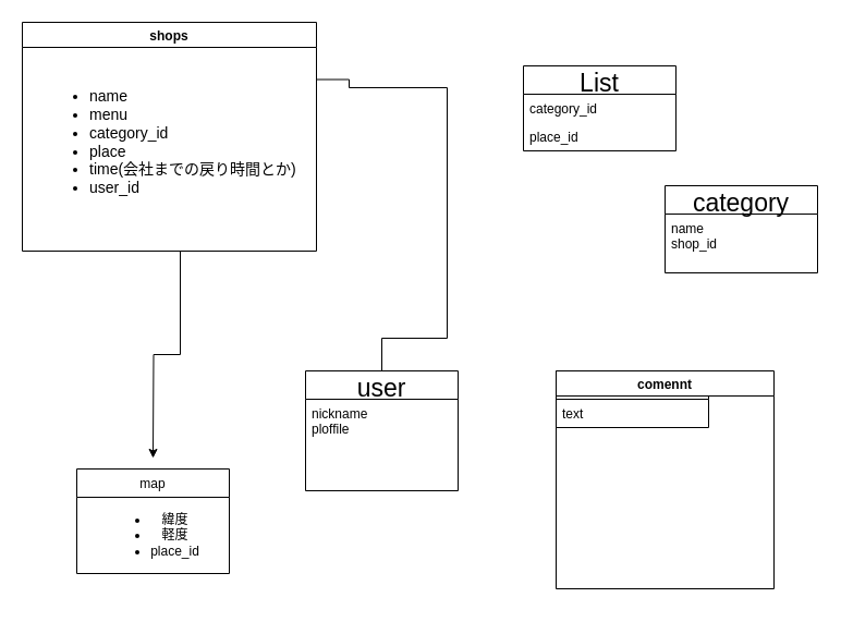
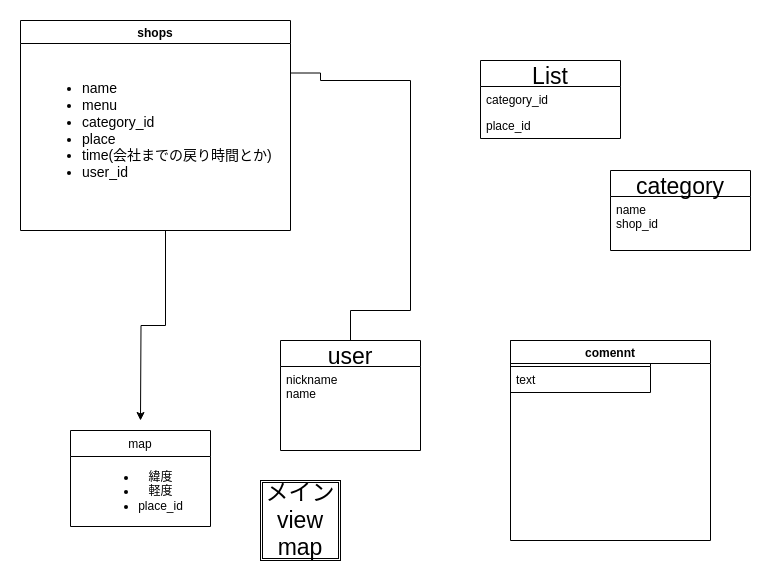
  <mxCell id="0" />
  <mxCell id="1" parent="0" />
  <mxCell id="2" value="shops" style="swimlane;" vertex="1" parent="1"><mxGeometry x="20" y="20" width="270" height="210" as="geometry" /></mxCell>
  <mxCell id="3" value="&lt;ul style=&quot;font-size: 14px&quot;&gt;&lt;li&gt;&lt;span&gt;name&lt;/span&gt;&lt;/li&gt;&lt;li&gt;&lt;span&gt;menu&lt;/span&gt;&lt;/li&gt;&lt;li&gt;category_id&lt;/li&gt;&lt;li&gt;&lt;span&gt;place&lt;/span&gt;&lt;/li&gt;&lt;li&gt;time(会社までの戻り時間とか)&lt;/li&gt;&lt;li&gt;&lt;span&gt;user_id&lt;/span&gt;&lt;/li&gt;&lt;/ul&gt;" style="text;html=1;align=left;verticalAlign=middle;resizable=0;points=[];autosize=1;fontSize=23;" vertex="1" parent="2"><mxGeometry x="20" y="10" width="250" height="200" as="geometry" /></mxCell>
  <mxCell id="4" style="edgeStyle=orthogonalEdgeStyle;rounded=0;orthogonalLoop=1;jettySize=auto;html=1;exitX=1;exitY=0.25;exitDx=0;exitDy=0;entryX=0.5;entryY=0;entryDx=0;entryDy=0;endArrow=none;" edge="1" parent="1" source="2" target="12"><mxGeometry relative="1" as="geometry"><mxPoint x="290" y="310" as="targetPoint" /><Array as="points"><mxPoint x="320" y="73" /><mxPoint x="320" y="80" /><mxPoint x="410" y="80" /><mxPoint x="410" y="310" /><mxPoint x="350" y="310" /></Array></mxGeometry></mxCell>
  <mxCell id="5" value="map" style="swimlane;fontStyle=0;childLayout=stackLayout;horizontal=1;startSize=26;fillColor=none;horizontalStack=0;resizeParent=1;resizeParentMax=0;resizeLast=0;collapsible=1;marginBottom=0;align=center;" vertex="1" parent="1"><mxGeometry x="70" y="430" width="140" height="96" as="geometry" /></mxCell>
  <mxCell id="6" value="&lt;ul&gt;&lt;li&gt;緯度&lt;/li&gt;&lt;li&gt;軽度&lt;/li&gt;&lt;li&gt;place_id&lt;/li&gt;&lt;/ul&gt;" style="text;html=1;align=center;verticalAlign=middle;resizable=0;points=[];autosize=1;" vertex="1" parent="5"><mxGeometry y="26" width="140" height="70" as="geometry" /></mxCell>
  <mxCell id="7" value="" style="edgeStyle=orthogonalEdgeStyle;rounded=0;orthogonalLoop=1;jettySize=auto;html=1;" edge="1" parent="1" source="3"><mxGeometry relative="1" as="geometry"><mxPoint x="140" y="420" as="targetPoint" /></mxGeometry></mxCell>
  <mxCell id="8" style="edgeStyle=orthogonalEdgeStyle;rounded=0;orthogonalLoop=1;jettySize=auto;html=1;" edge="1" parent="1" source="3"><mxGeometry relative="1" as="geometry"><mxPoint x="130" y="130" as="targetPoint" /><Array as="points"><mxPoint x="140" y="130" /><mxPoint x="140" y="130" /></Array></mxGeometry></mxCell>
  <mxCell id="9" value="List" style="swimlane;fontStyle=0;childLayout=stackLayout;horizontal=1;startSize=26;fillColor=none;horizontalStack=0;resizeParent=1;resizeParentMax=0;resizeLast=0;collapsible=1;marginBottom=0;" vertex="1" parent="1"><mxGeometry x="510" y="340" width="140" height="52" as="geometry" /></mxCell>
  <mxCell id="10" value="text&#10;" style="text;strokeColor=none;fillColor=none;align=left;verticalAlign=top;spacingLeft=4;spacingRight=4;overflow=hidden;rotatable=0;points=[[0,0.5],[1,0.5]];portConstraint=eastwest;" vertex="1" parent="9"><mxGeometry y="26" width="140" height="26" as="geometry" /></mxCell>
  <mxCell id="11" value="comennt" style="swimlane;" vertex="1" parent="1"><mxGeometry x="510" y="340" width="200" height="200" as="geometry" /></mxCell>
  <mxCell id="12" value="user" style="swimlane;fontStyle=0;childLayout=stackLayout;horizontal=1;startSize=26;fillColor=none;horizontalStack=0;resizeParent=1;resizeParentMax=0;resizeLast=0;collapsible=1;marginBottom=0;labelBackgroundColor=none;fontSize=23;align=center;" vertex="1" parent="1"><mxGeometry x="280" y="340" width="140" height="110" as="geometry" /></mxCell>
- <mxCell id="13" value="nickname&#10;ploffile&#10;&#10;&#10;" style="text;strokeColor=none;fillColor=none;align=left;verticalAlign=top;spacingLeft=4;spacingRight=4;overflow=hidden;rotatable=0;points=[[0,0.5],[1,0.5]];portConstraint=eastwest;" vertex="1" parent="12"><mxGeometry y="26" width="140" height="84" as="geometry" /></mxCell>
+ <mxCell id="13" value="nickname&#10;name&#10;&#10;&#10;" style="text;strokeColor=none;fillColor=none;align=left;verticalAlign=top;spacingLeft=4;spacingRight=4;overflow=hidden;rotatable=0;points=[[0,0.5],[1,0.5]];portConstraint=eastwest;" vertex="1" parent="12"><mxGeometry y="26" width="140" height="84" as="geometry" /></mxCell>
  <mxCell id="14" value="category" style="swimlane;fontStyle=0;childLayout=stackLayout;horizontal=1;startSize=26;fillColor=none;horizontalStack=0;resizeParent=1;resizeParentMax=0;resizeLast=0;collapsible=1;marginBottom=0;labelBackgroundColor=none;fontSize=23;align=center;" vertex="1" parent="1"><mxGeometry x="610" y="170" width="140" height="80" as="geometry" /></mxCell>
  <mxCell id="15" value="name&#10;shop_id" style="text;strokeColor=none;fillColor=none;align=left;verticalAlign=top;spacingLeft=4;spacingRight=4;overflow=hidden;rotatable=0;points=[[0,0.5],[1,0.5]];portConstraint=eastwest;" vertex="1" parent="14"><mxGeometry y="26" width="140" height="54" as="geometry" /></mxCell>
  <mxCell id="16" value="List" style="swimlane;fontStyle=0;childLayout=stackLayout;horizontal=1;startSize=26;fillColor=none;horizontalStack=0;resizeParent=1;resizeParentMax=0;resizeLast=0;collapsible=1;marginBottom=0;labelBackgroundColor=none;fontSize=23;align=center;" vertex="1" parent="1"><mxGeometry x="480" y="60" width="140" height="78" as="geometry" /></mxCell>
  <mxCell id="17" value="category_id&#10;" style="text;strokeColor=none;fillColor=none;align=left;verticalAlign=top;spacingLeft=4;spacingRight=4;overflow=hidden;rotatable=0;points=[[0,0.5],[1,0.5]];portConstraint=eastwest;" vertex="1" parent="16"><mxGeometry y="26" width="140" height="26" as="geometry" /></mxCell>
  <mxCell id="18" value="place_id" style="text;strokeColor=none;fillColor=none;align=left;verticalAlign=top;spacingLeft=4;spacingRight=4;overflow=hidden;rotatable=0;points=[[0,0.5],[1,0.5]];portConstraint=eastwest;" vertex="1" parent="16"><mxGeometry y="52" width="140" height="26" as="geometry" /></mxCell>
+ <mxCell id="19" value="メインview　map" style="shape=ext;double=1;whiteSpace=wrap;html=1;aspect=fixed;labelBackgroundColor=none;fontSize=23;align=center;" vertex="1" parent="1"><mxGeometry x="260" y="480" width="80" height="80" as="geometry" /></mxCell>
